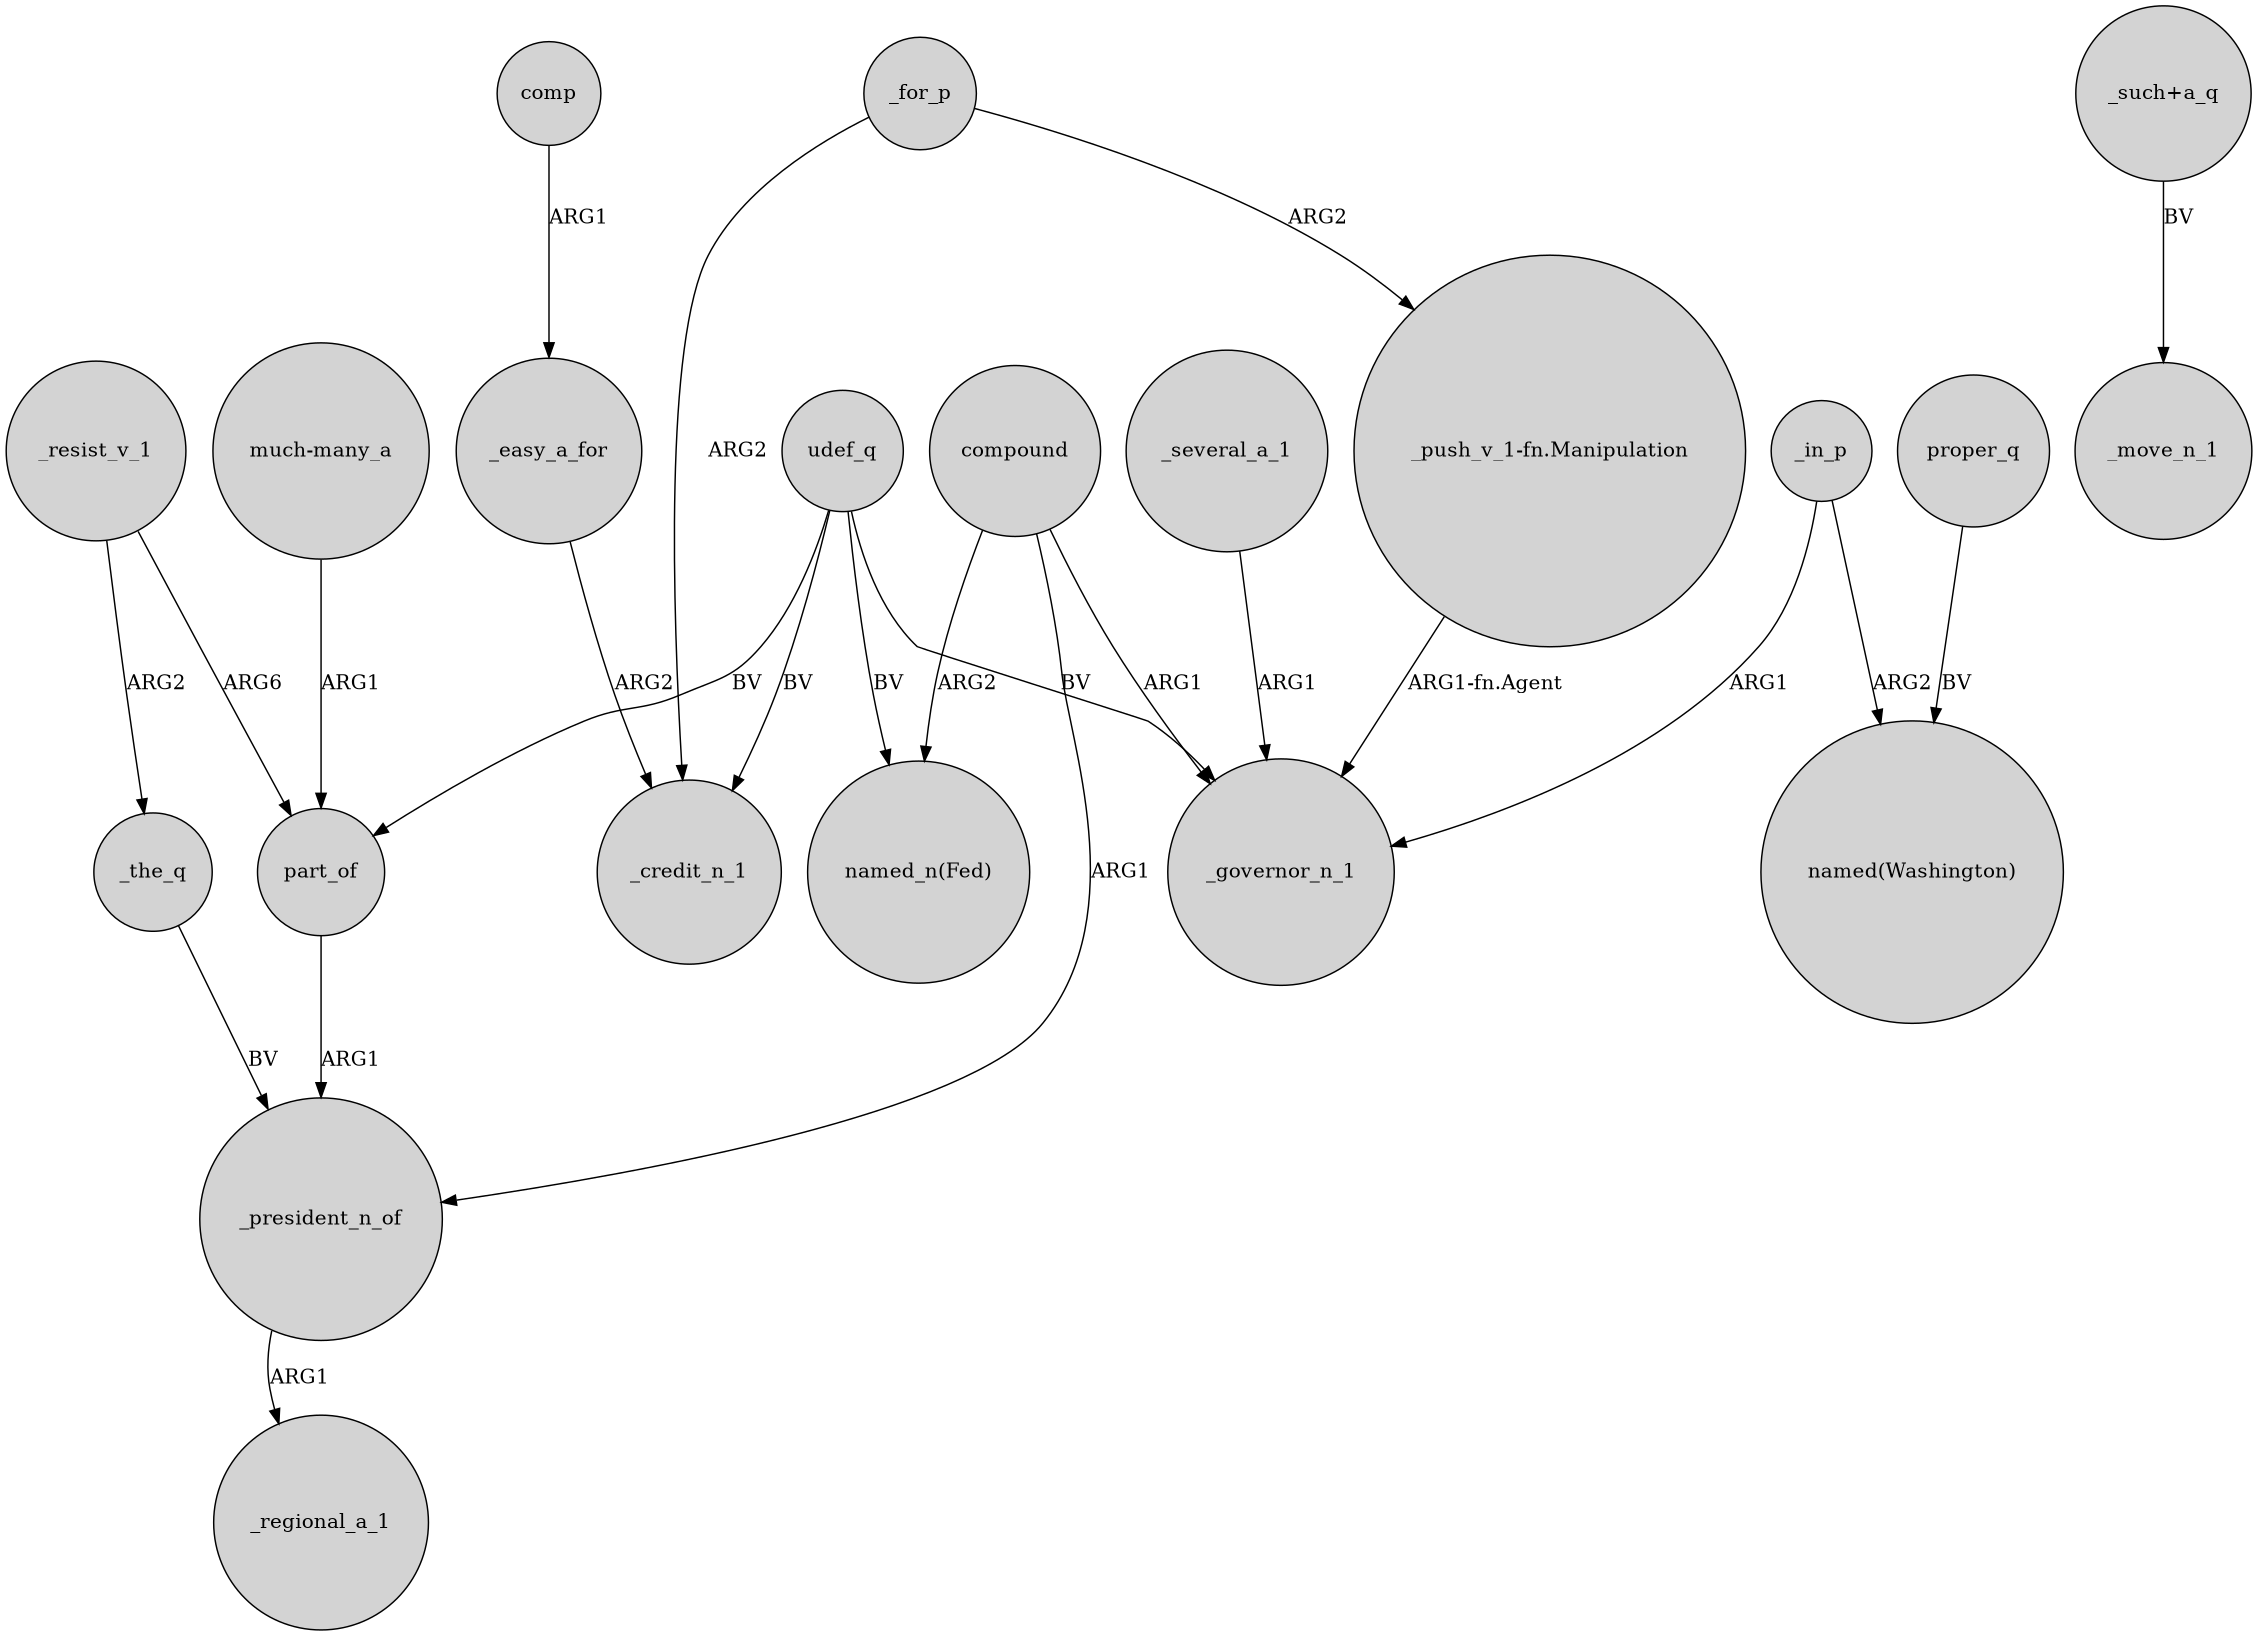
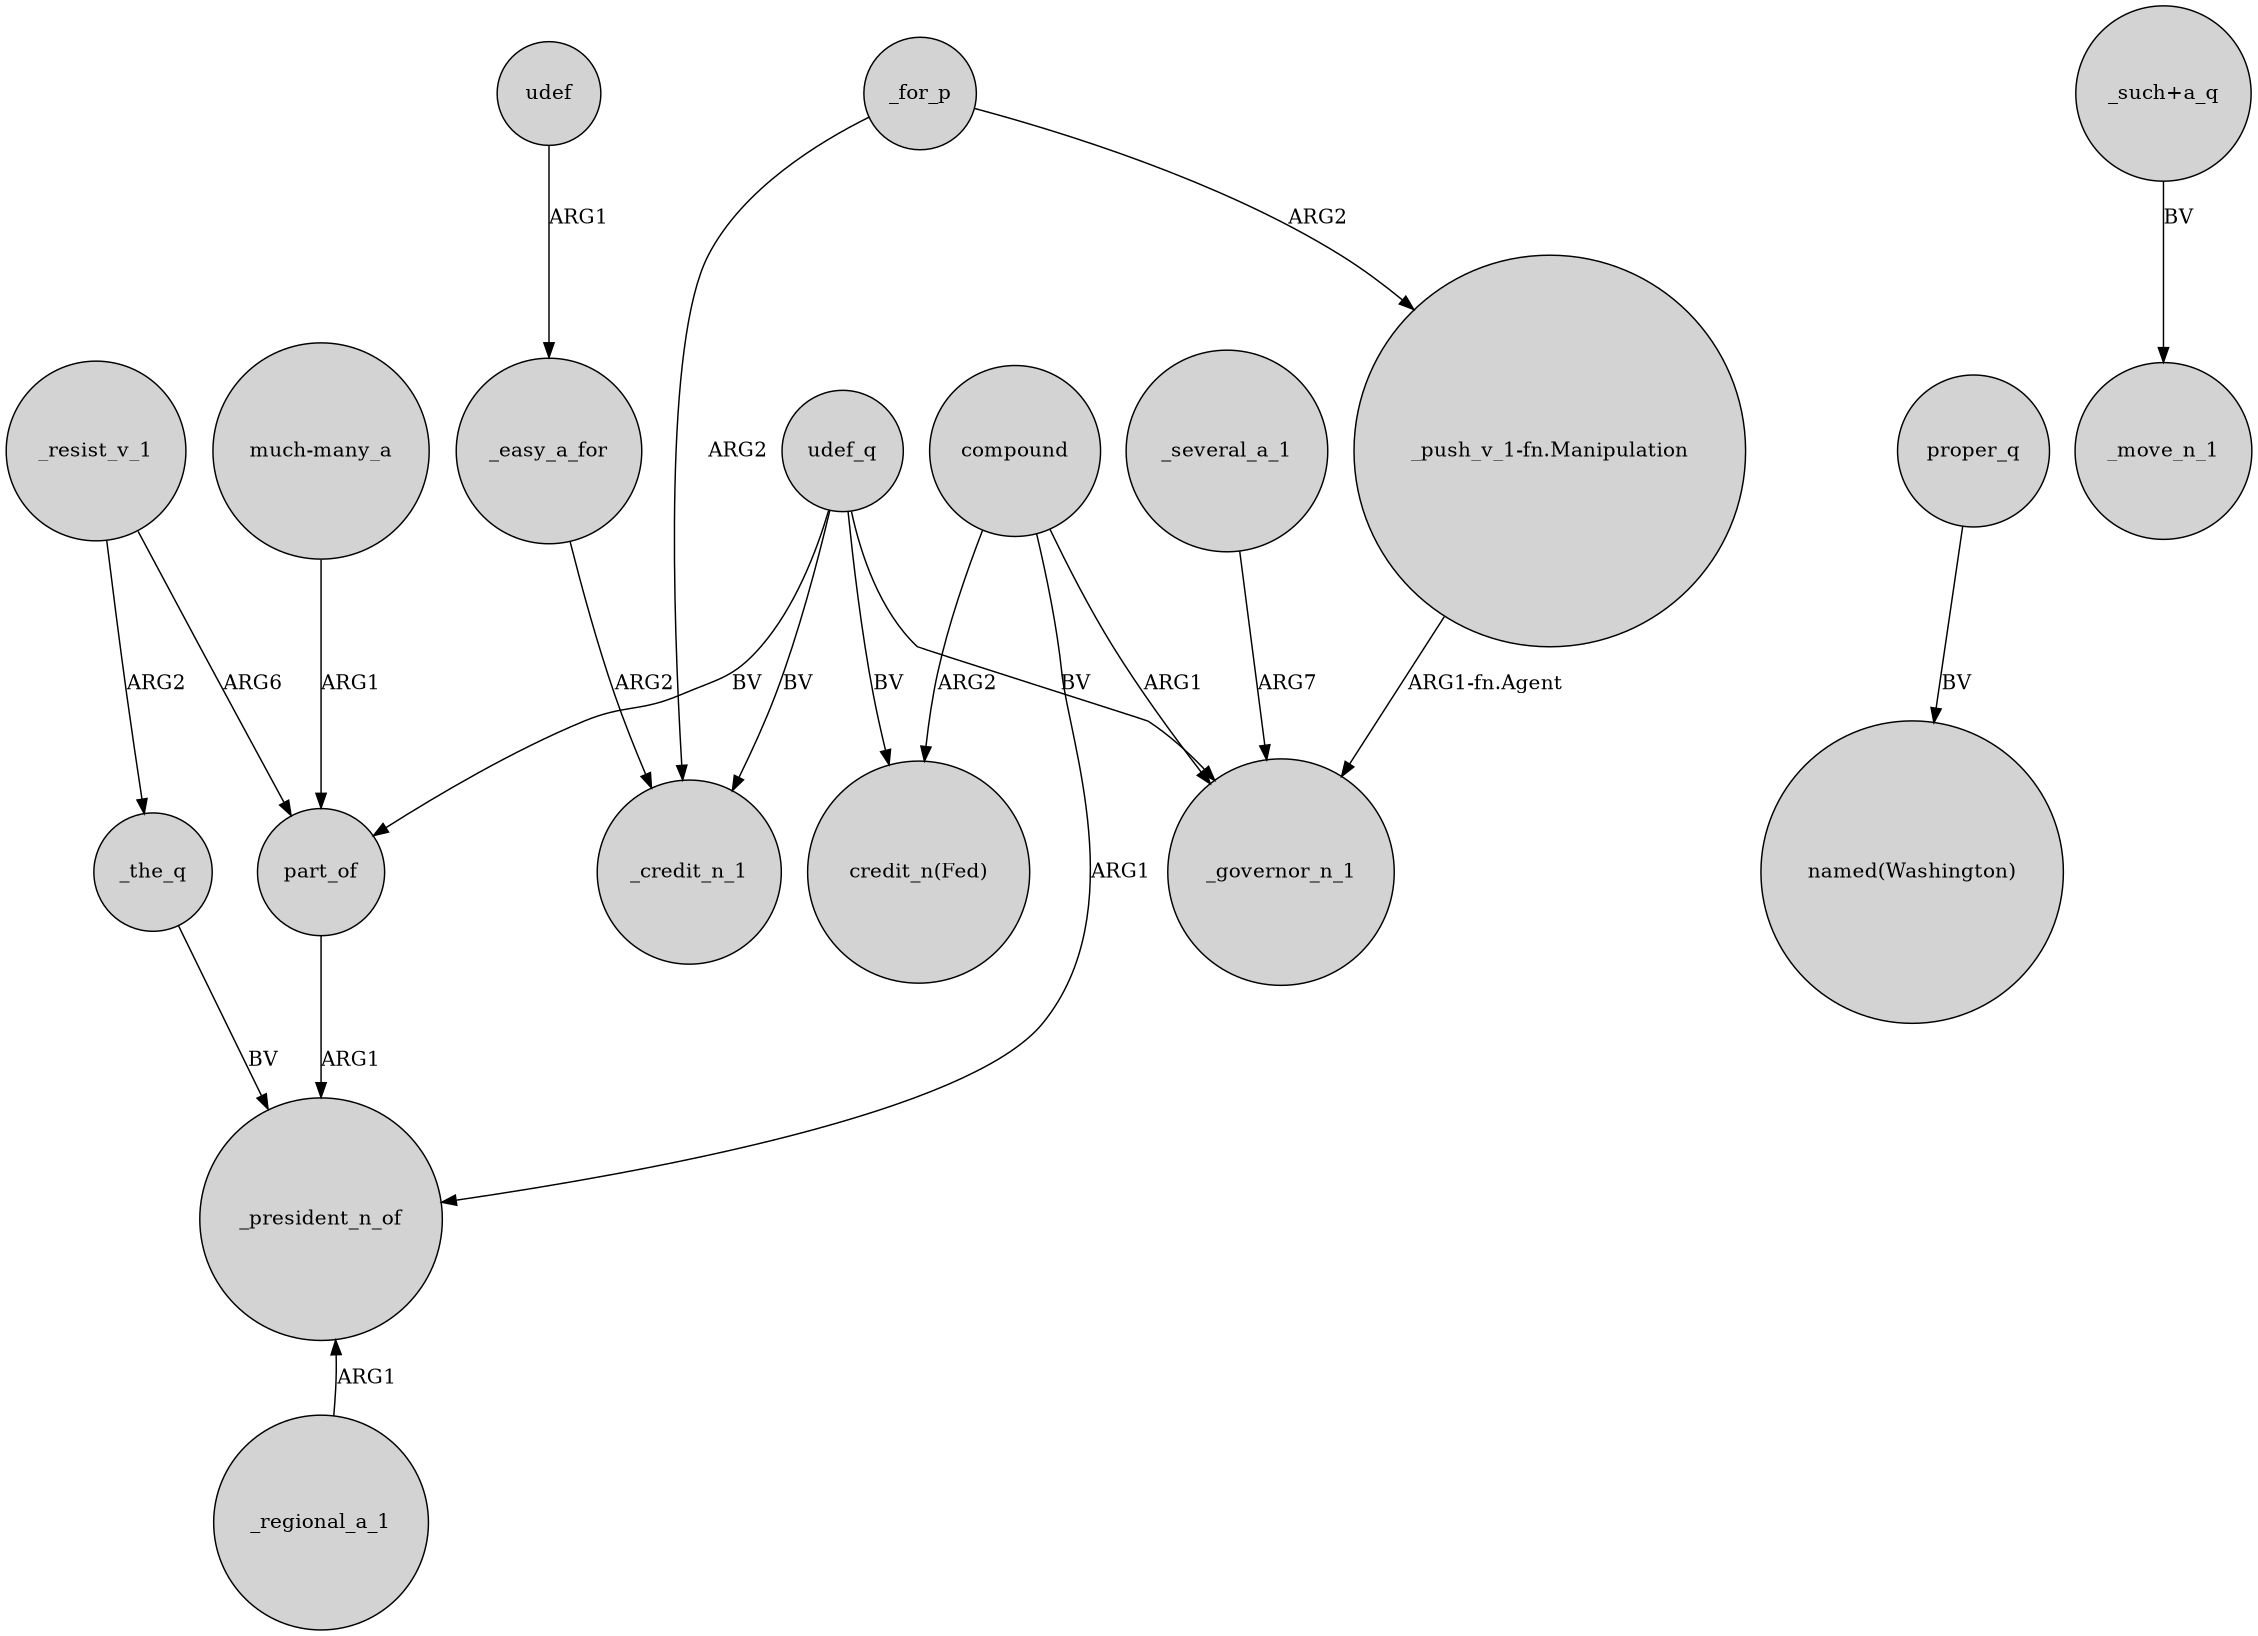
  digraph {
    node [shape=circle style=filled]
    udef_q
    part_of
    _governor_n_1
    _credit_n_1
-   "named_n(Fed)"
+   "named_n(Fed)" [label="credit_n(Fed)"]
    _president_n_of
    "_push_v_1-fn.Manipulation"
    "much-many_a"
    compound
    _for_p
    "_such+a_q"
    _move_n_1
    _several_a_1
    proper_q
    "named(Washington)"
    _resist_v_1
    _the_q
-   _in_p
-   comp
+   comp [label=udef]
    _easy_a_for
    _regional_a_1
    udef_q -> part_of [label=BV]
    udef_q -> _governor_n_1 [label=BV]
    udef_q -> _credit_n_1 [label=BV]
    udef_q -> "named_n(Fed)" [label=BV]
    part_of -> _president_n_of [label=ARG1]
    "_push_v_1-fn.Manipulation" -> _governor_n_1 [label="ARG1-fn.Agent"]
    "much-many_a" -> part_of [label=ARG1]
    compound -> _governor_n_1 [label=ARG1]
    compound -> "named_n(Fed)" [label=ARG2]
    compound -> _president_n_of [label=ARG1]
    _for_p -> _credit_n_1 [label=ARG2]
    _for_p -> "_push_v_1-fn.Manipulation" [label=ARG2]
    "_such+a_q" -> _move_n_1 [label=BV]
-   _several_a_1 -> _governor_n_1 [label=ARG1]
+   _several_a_1 -> _governor_n_1 [label=ARG7]
    proper_q -> "named(Washington)" [label=BV]
    _resist_v_1 -> part_of [label=ARG6]
    _resist_v_1 -> _the_q [label=ARG2]
    _the_q -> _president_n_of [label=BV]
-   _in_p -> _governor_n_1 [label=ARG1]
-   _in_p -> "named(Washington)" [label=ARG2]
    comp -> _easy_a_for [label=ARG1]
    _easy_a_for -> _credit_n_1 [label=ARG2]
-   _president_n_of -> _regional_a_1 [label=ARG1]
+   _regional_a_1 -> _president_n_of [label=ARG1]
  }
